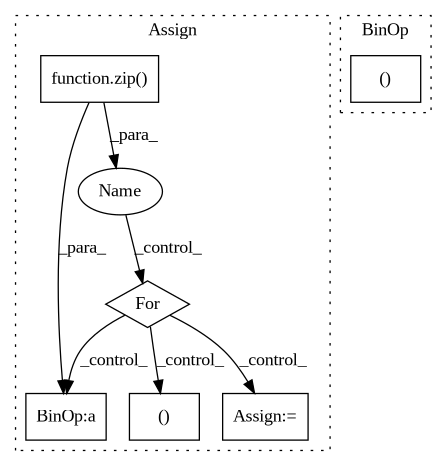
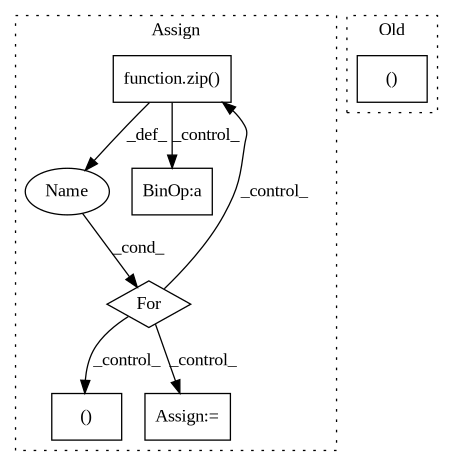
  digraph {
    fontname="Liberation Serif"
    node [a=54 fontname="Liberation Serif" l=3 shape=box]
    edge [fontname="Liberation Serif"]
    n1 [a=75 l="4,1" label="function.zip()" s="3758,3766"]
    n2 [a=107 l="4,18" label=For s="3744,3767" shape=diamond]
    n3 [label="()" s=4134]
    n4 [a=87 l=2 label=Name s=3752 shape=ellipse]
    n5 [a=82 label="BinOp:a" s=4125]
    n6 [a=68 label="Assign:=" s=4111]
    n7 [l=165 label="()" s=3701]
    subgraph cluster_1 {
      label=Assign
      style=dotted
      n1
      n2
      n3
      n4
      n5
      n6
    }
    subgraph cluster_2 {
-     label=BinOp
+     label=Old
      style=dotted
      n7
    }
-   n1 -> n4 [label=_para_]
-   n1 -> n5 [label=_para_]
+   n1 -> n4 [label=_def_]
+   n1 -> n5 [label=_control_]
    n2 -> n3 [label=_control_]
-   n2 -> n5 [label=_control_]
+   n2 -> n1 [label=_control_]
    n2 -> n6 [label=_control_]
-   n4 -> n2 [label=_control_]
+   n4 -> n2 [label=_cond_]
  }
